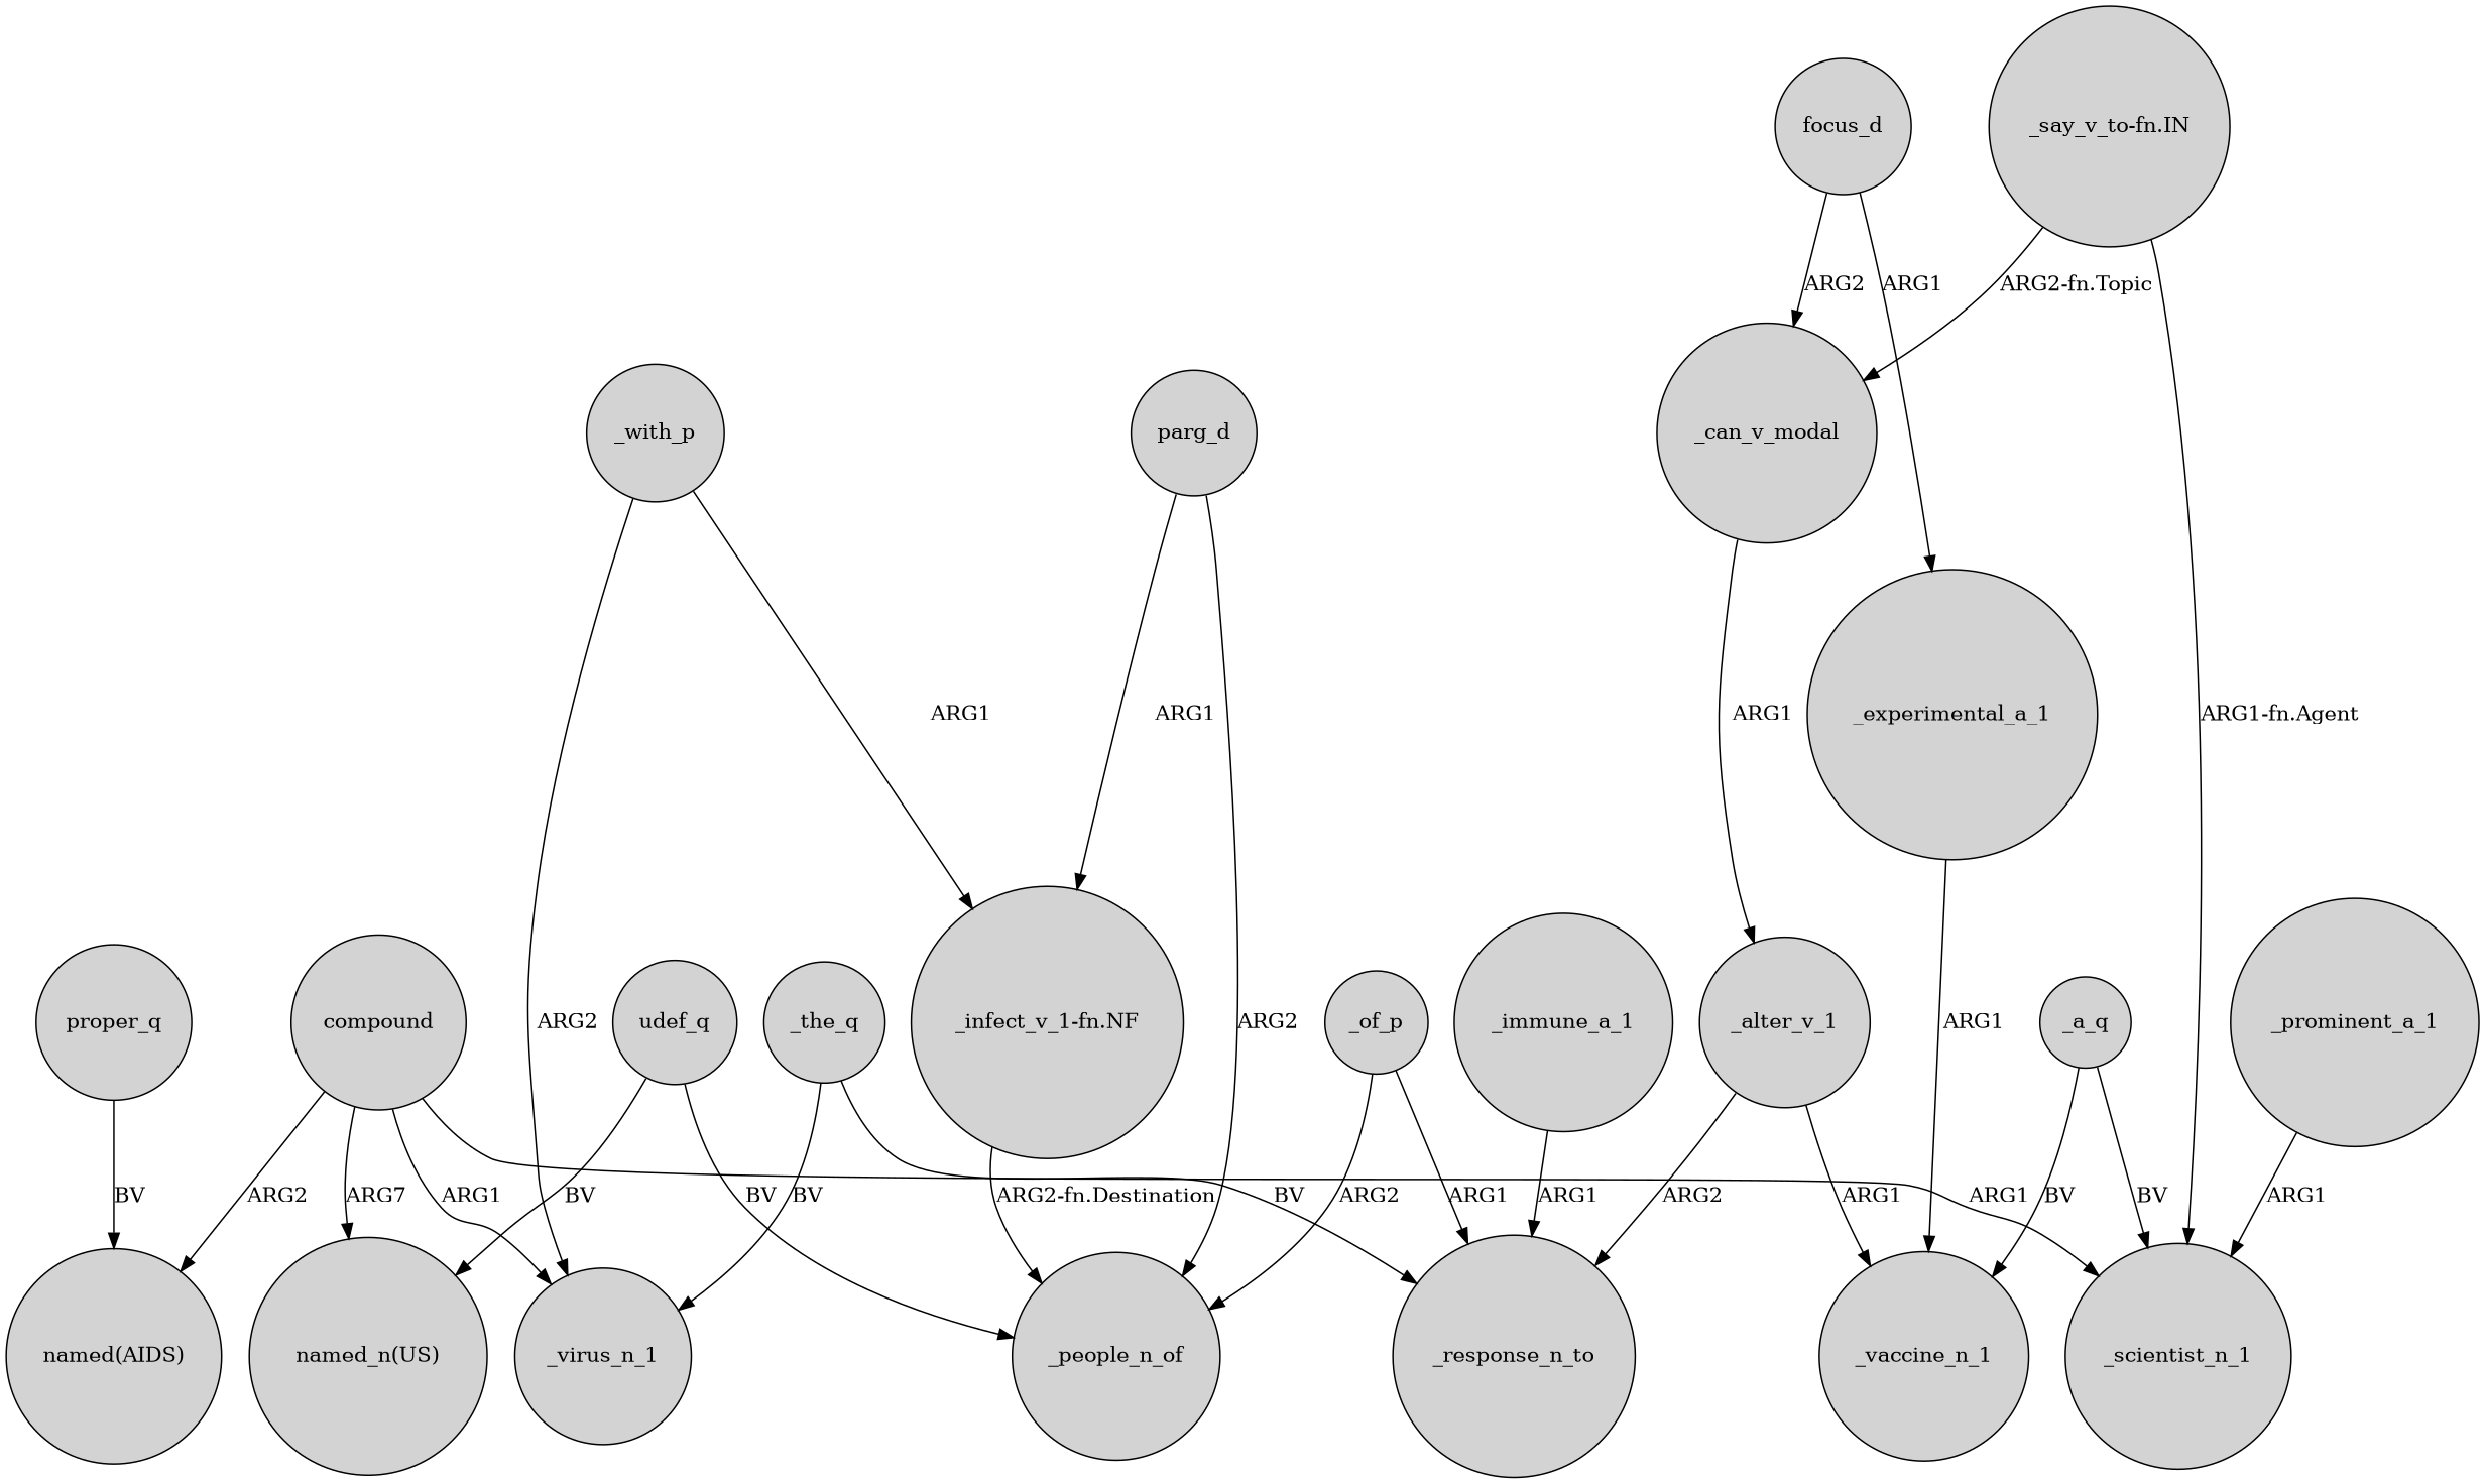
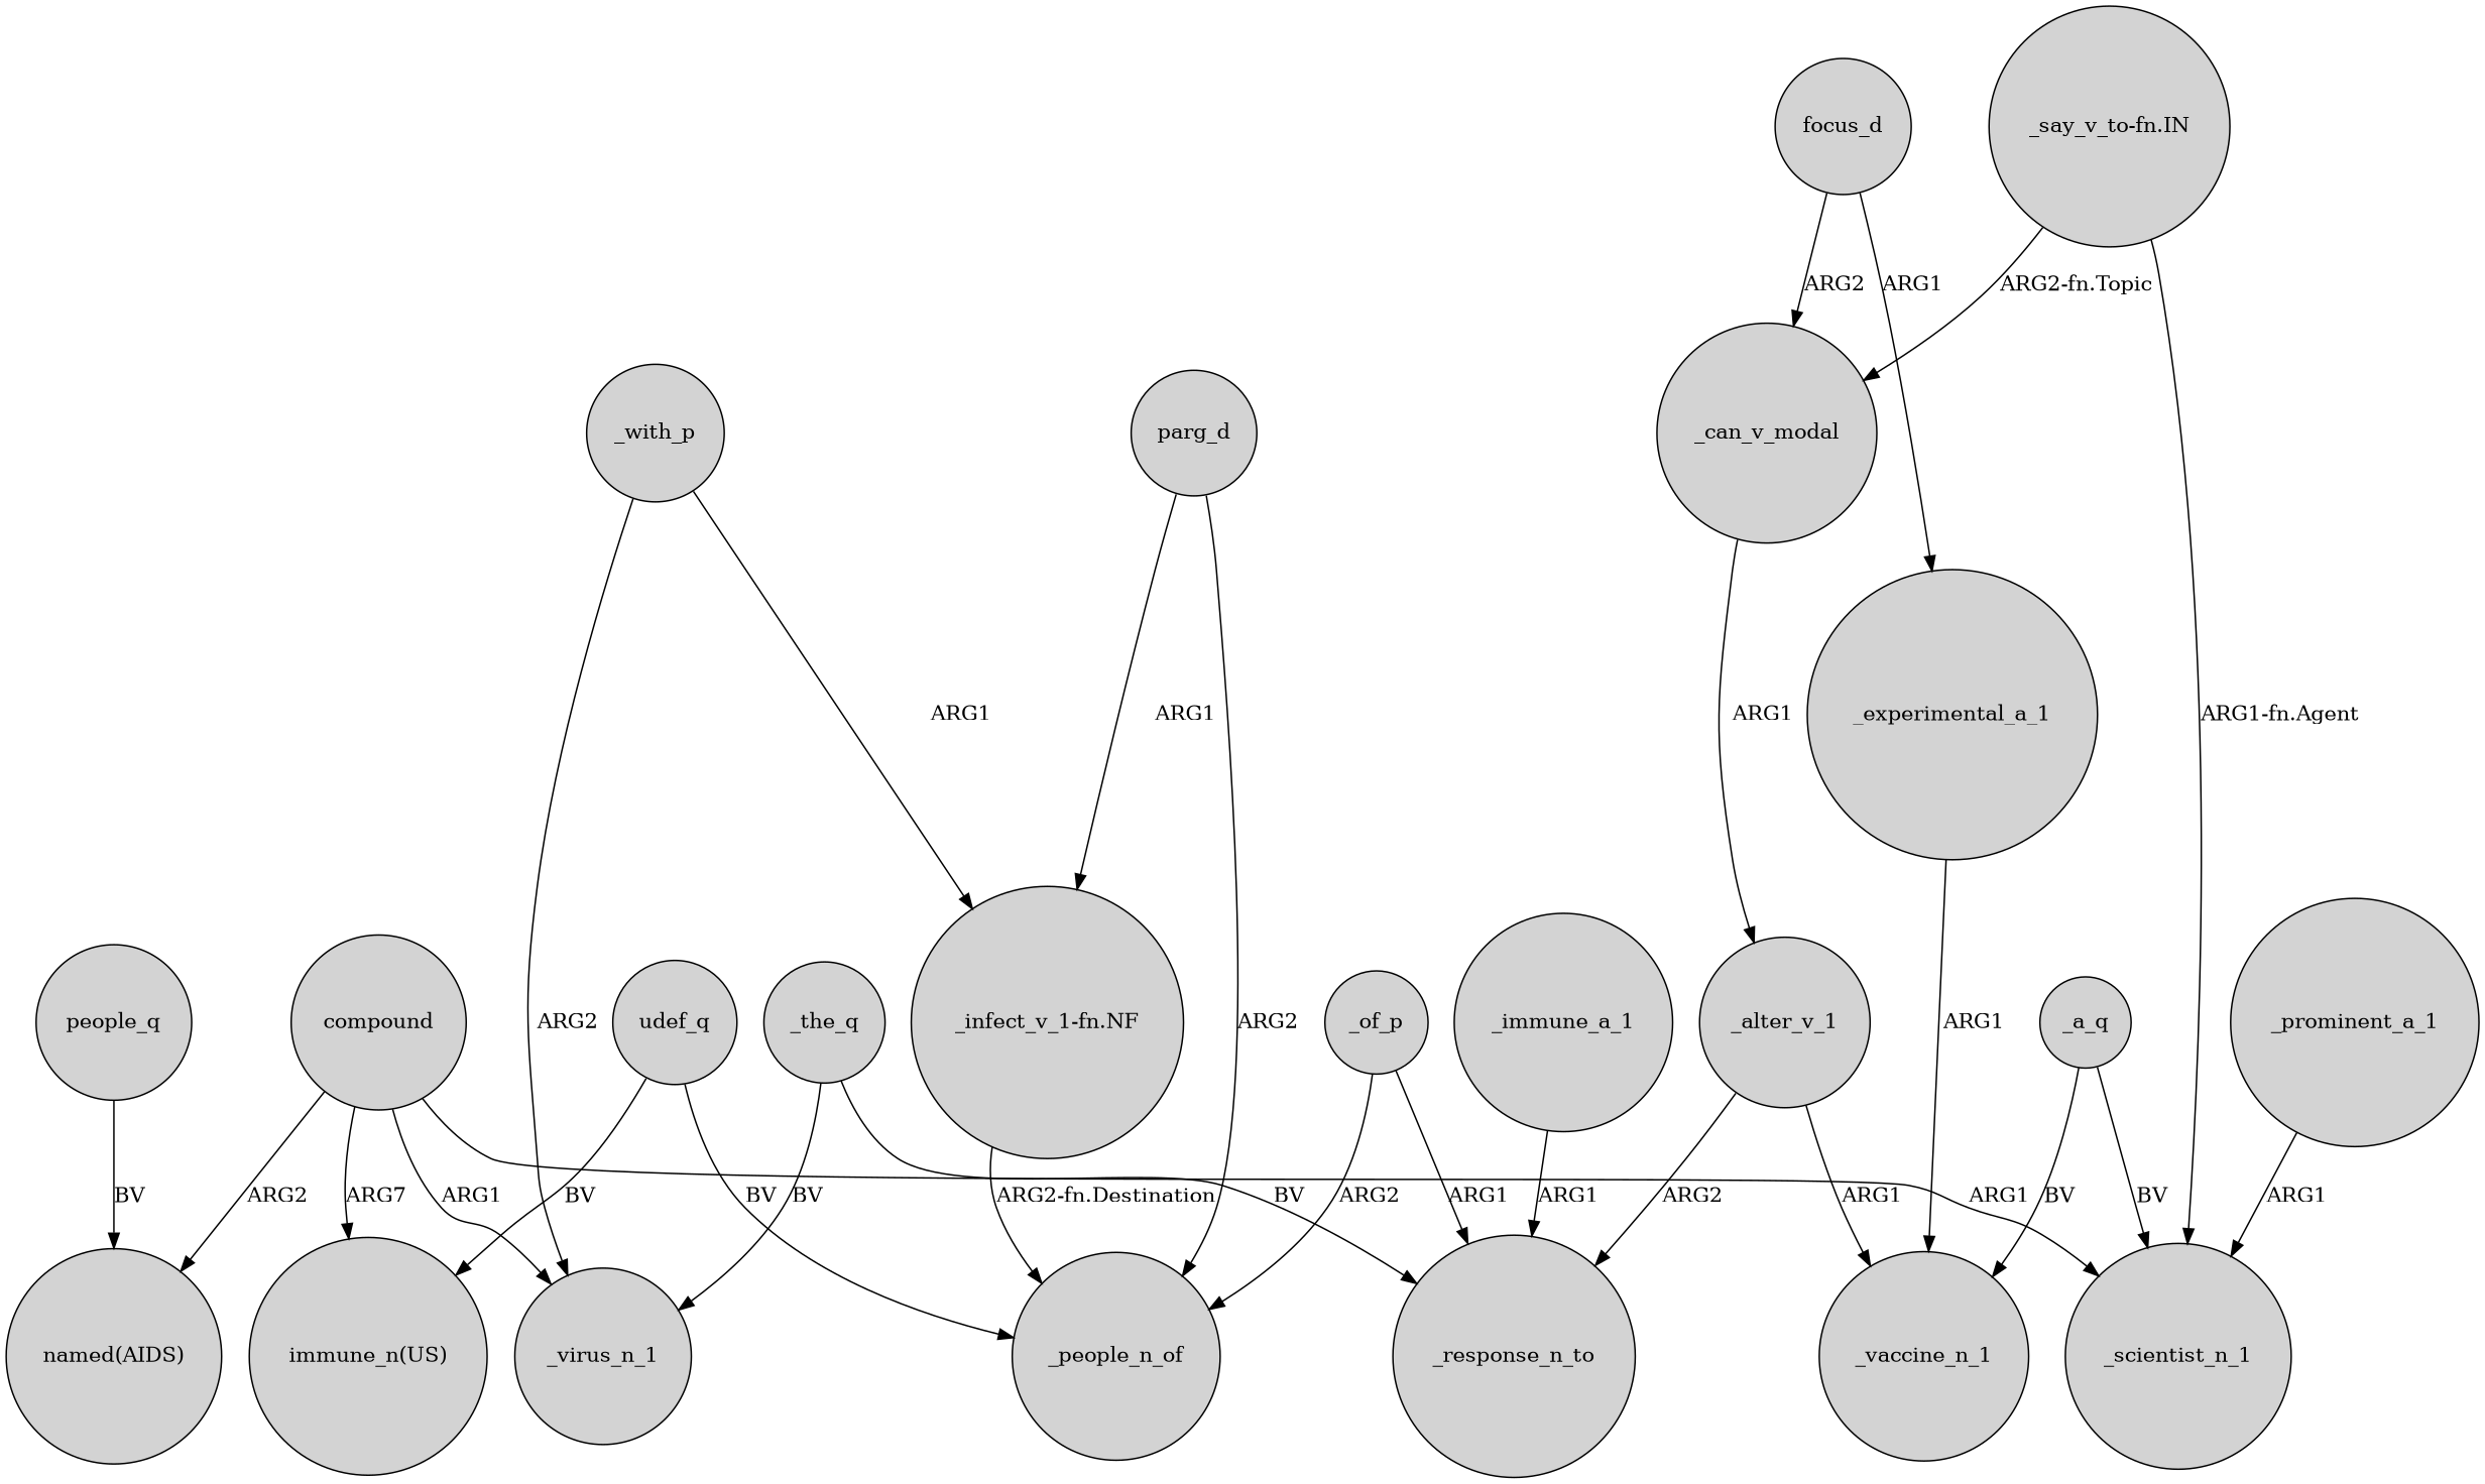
  digraph {
    node [shape=circle style=filled]
    udef_q
-   "named_n(US)"
+   "named_n(US)" [label="immune_n(US)"]
    _people_n_of
-   proper_q
+   proper_q [label=people_q]
    "named(AIDS)"
    _with_p
    _virus_n_1
    "_infect_v_1-fn.NF"
    _experimental_a_1
    _vaccine_n_1
    _immune_a_1
    _response_n_to
    "_say_v_to-fn.IN"
    _scientist_n_1
    _can_v_modal
    _alter_v_1
    parg_d
    _of_p
    compound
    focus_d
    _a_q
    _prominent_a_1
    _the_q
    udef_q -> "named_n(US)" [label=BV]
    udef_q -> _people_n_of [label=BV]
    proper_q -> "named(AIDS)" [label=BV]
    _with_p -> _virus_n_1 [label=ARG2]
    _with_p -> "_infect_v_1-fn.NF" [label=ARG1]
    "_infect_v_1-fn.NF" -> _people_n_of [label="ARG2-fn.Destination"]
    _experimental_a_1 -> _vaccine_n_1 [label=ARG1]
    _immune_a_1 -> _response_n_to [label=ARG1]
    "_say_v_to-fn.IN" -> _scientist_n_1 [label="ARG1-fn.Agent"]
    "_say_v_to-fn.IN" -> _can_v_modal [label="ARG2-fn.Topic"]
    _can_v_modal -> _alter_v_1 [label=ARG1]
    _alter_v_1 -> _vaccine_n_1 [label=ARG1]
    _alter_v_1 -> _response_n_to [label=ARG2]
    parg_d -> _people_n_of [label=ARG2]
    parg_d -> "_infect_v_1-fn.NF" [label=ARG1]
    _of_p -> _people_n_of [label=ARG2]
    _of_p -> _response_n_to [label=ARG1]
    compound -> "named_n(US)" [label=ARG7]
    compound -> "named(AIDS)" [label=ARG2]
    compound -> _virus_n_1 [label=ARG1]
    compound -> _scientist_n_1 [label=ARG1]
    focus_d -> _experimental_a_1 [label=ARG1]
    focus_d -> _can_v_modal [label=ARG2]
    _a_q -> _vaccine_n_1 [label=BV]
    _a_q -> _scientist_n_1 [label=BV]
    _prominent_a_1 -> _scientist_n_1 [label=ARG1]
    _the_q -> _virus_n_1 [label=BV]
    _the_q -> _response_n_to [label=BV]
  }
